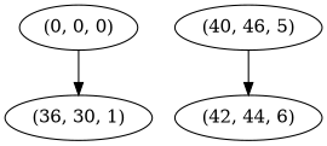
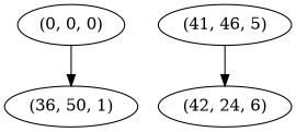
  digraph {
    "(0, 0, 0)"
-   "(36, 50, 1)" [label="(36, 30, 1)"]
-   "(41, 46, 5)" [label="(40, 46, 5)"]
-   "(42, 44, 6)"
+   "(36, 50, 1)"
+   "(41, 46, 5)"
+   "(42, 44, 6)" [label="(42, 24, 6)"]
    "(0, 0, 0)" -> "(36, 50, 1)"
    "(41, 46, 5)" -> "(42, 44, 6)"
  }
